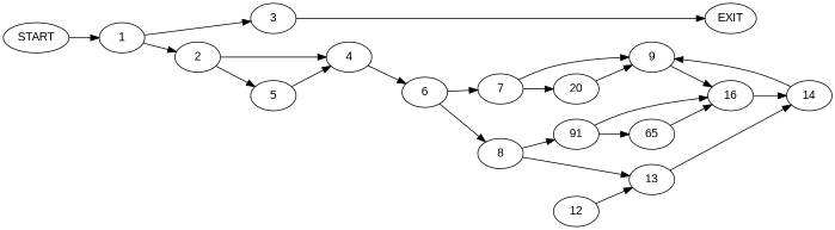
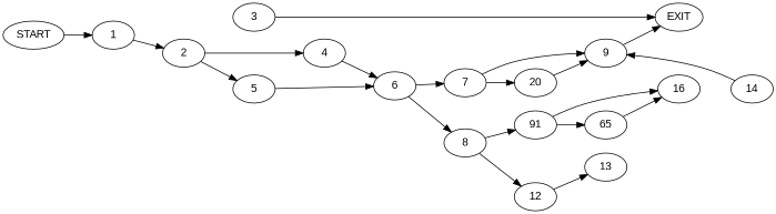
  digraph {
    fontname="Liberation Sans"
    rankdir=LR
    node [fontname="Liberation Sans"]
    edge [fontname="Liberation Sans"]
    n1 [label=START]
    1
    2
    3
    n5 [label=EXIT]
    4
    5
    6
    7
    8
    9
    n12 [label=20]
    n13 [label=91]
    12
    n15 [label=65]
    16
    13
    14
    n1 -> 1
    1 -> 2
-   1 -> 3
    2 -> 4
    2 -> 5
    3 -> n5
    4 -> 6
-   5 -> 4
+   5 -> 6
    6 -> 7
    6 -> 8
    7 -> 9
    7 -> n12
    8 -> n13
-   8 -> 13
-   9 -> 16
+   8 -> 12
+   9 -> n5
    n12 -> 9
    n13 -> n15
    n13 -> 16
    12 -> 13
    n15 -> 16
-   16 -> 14
-   13 -> 14
    14 -> 9
  }
